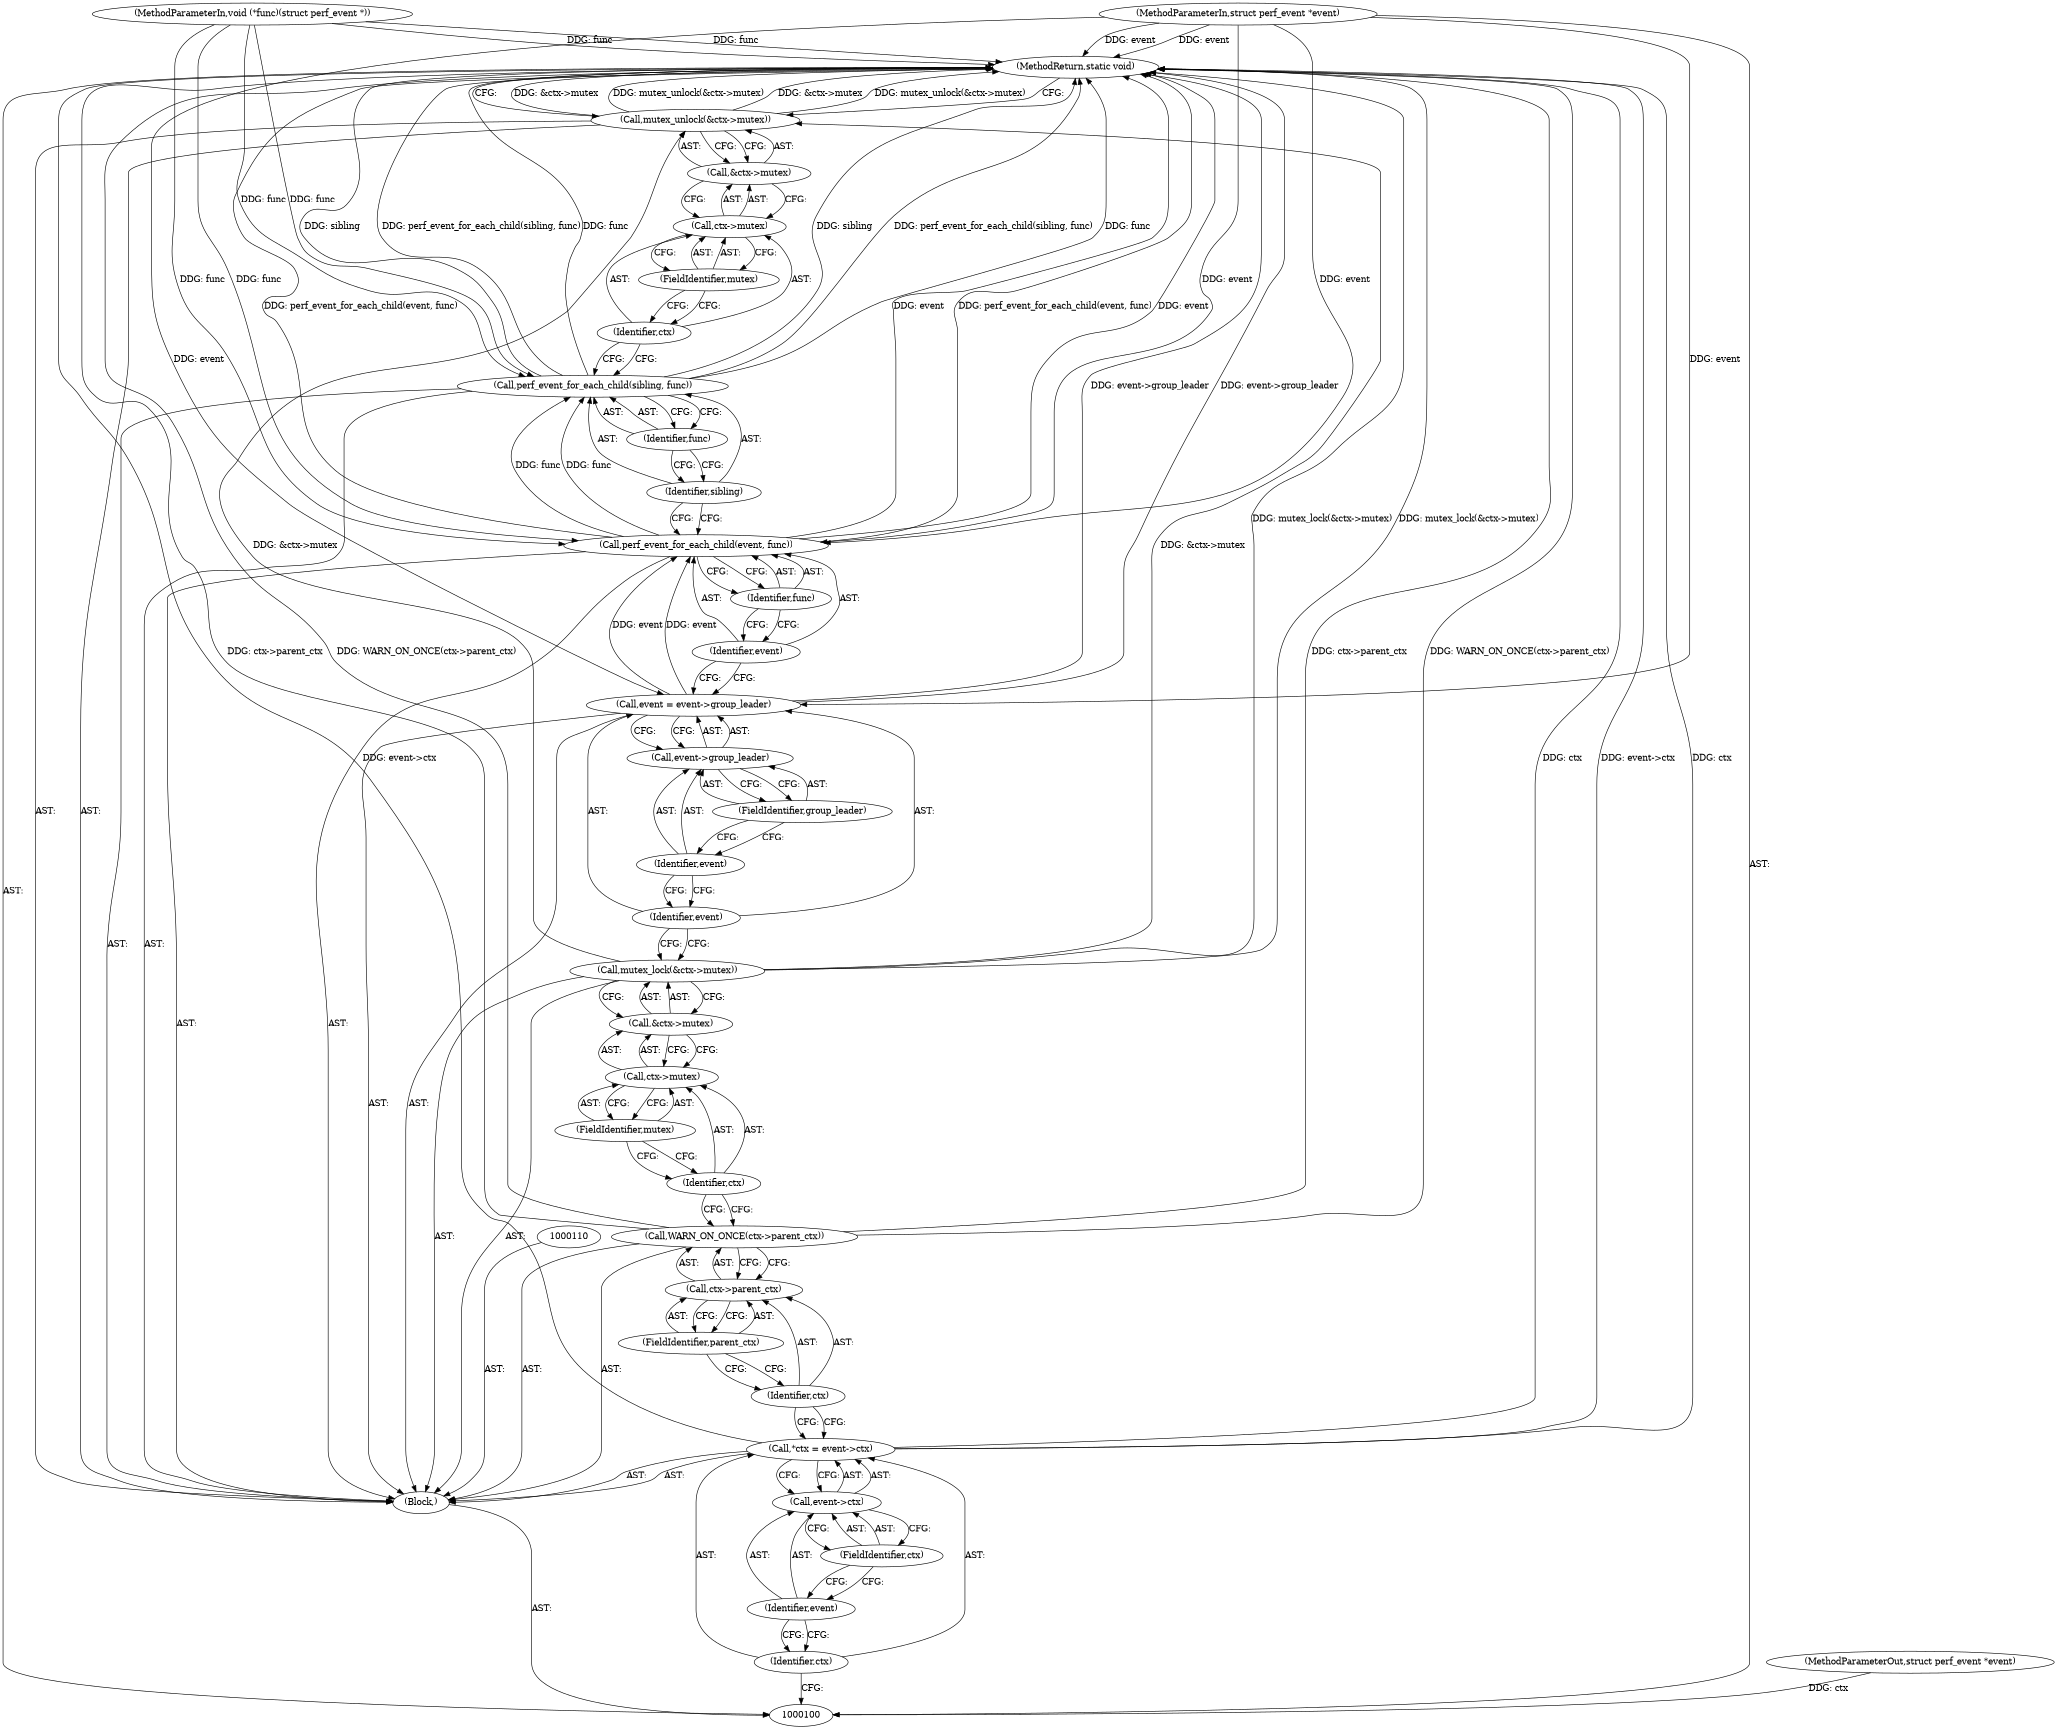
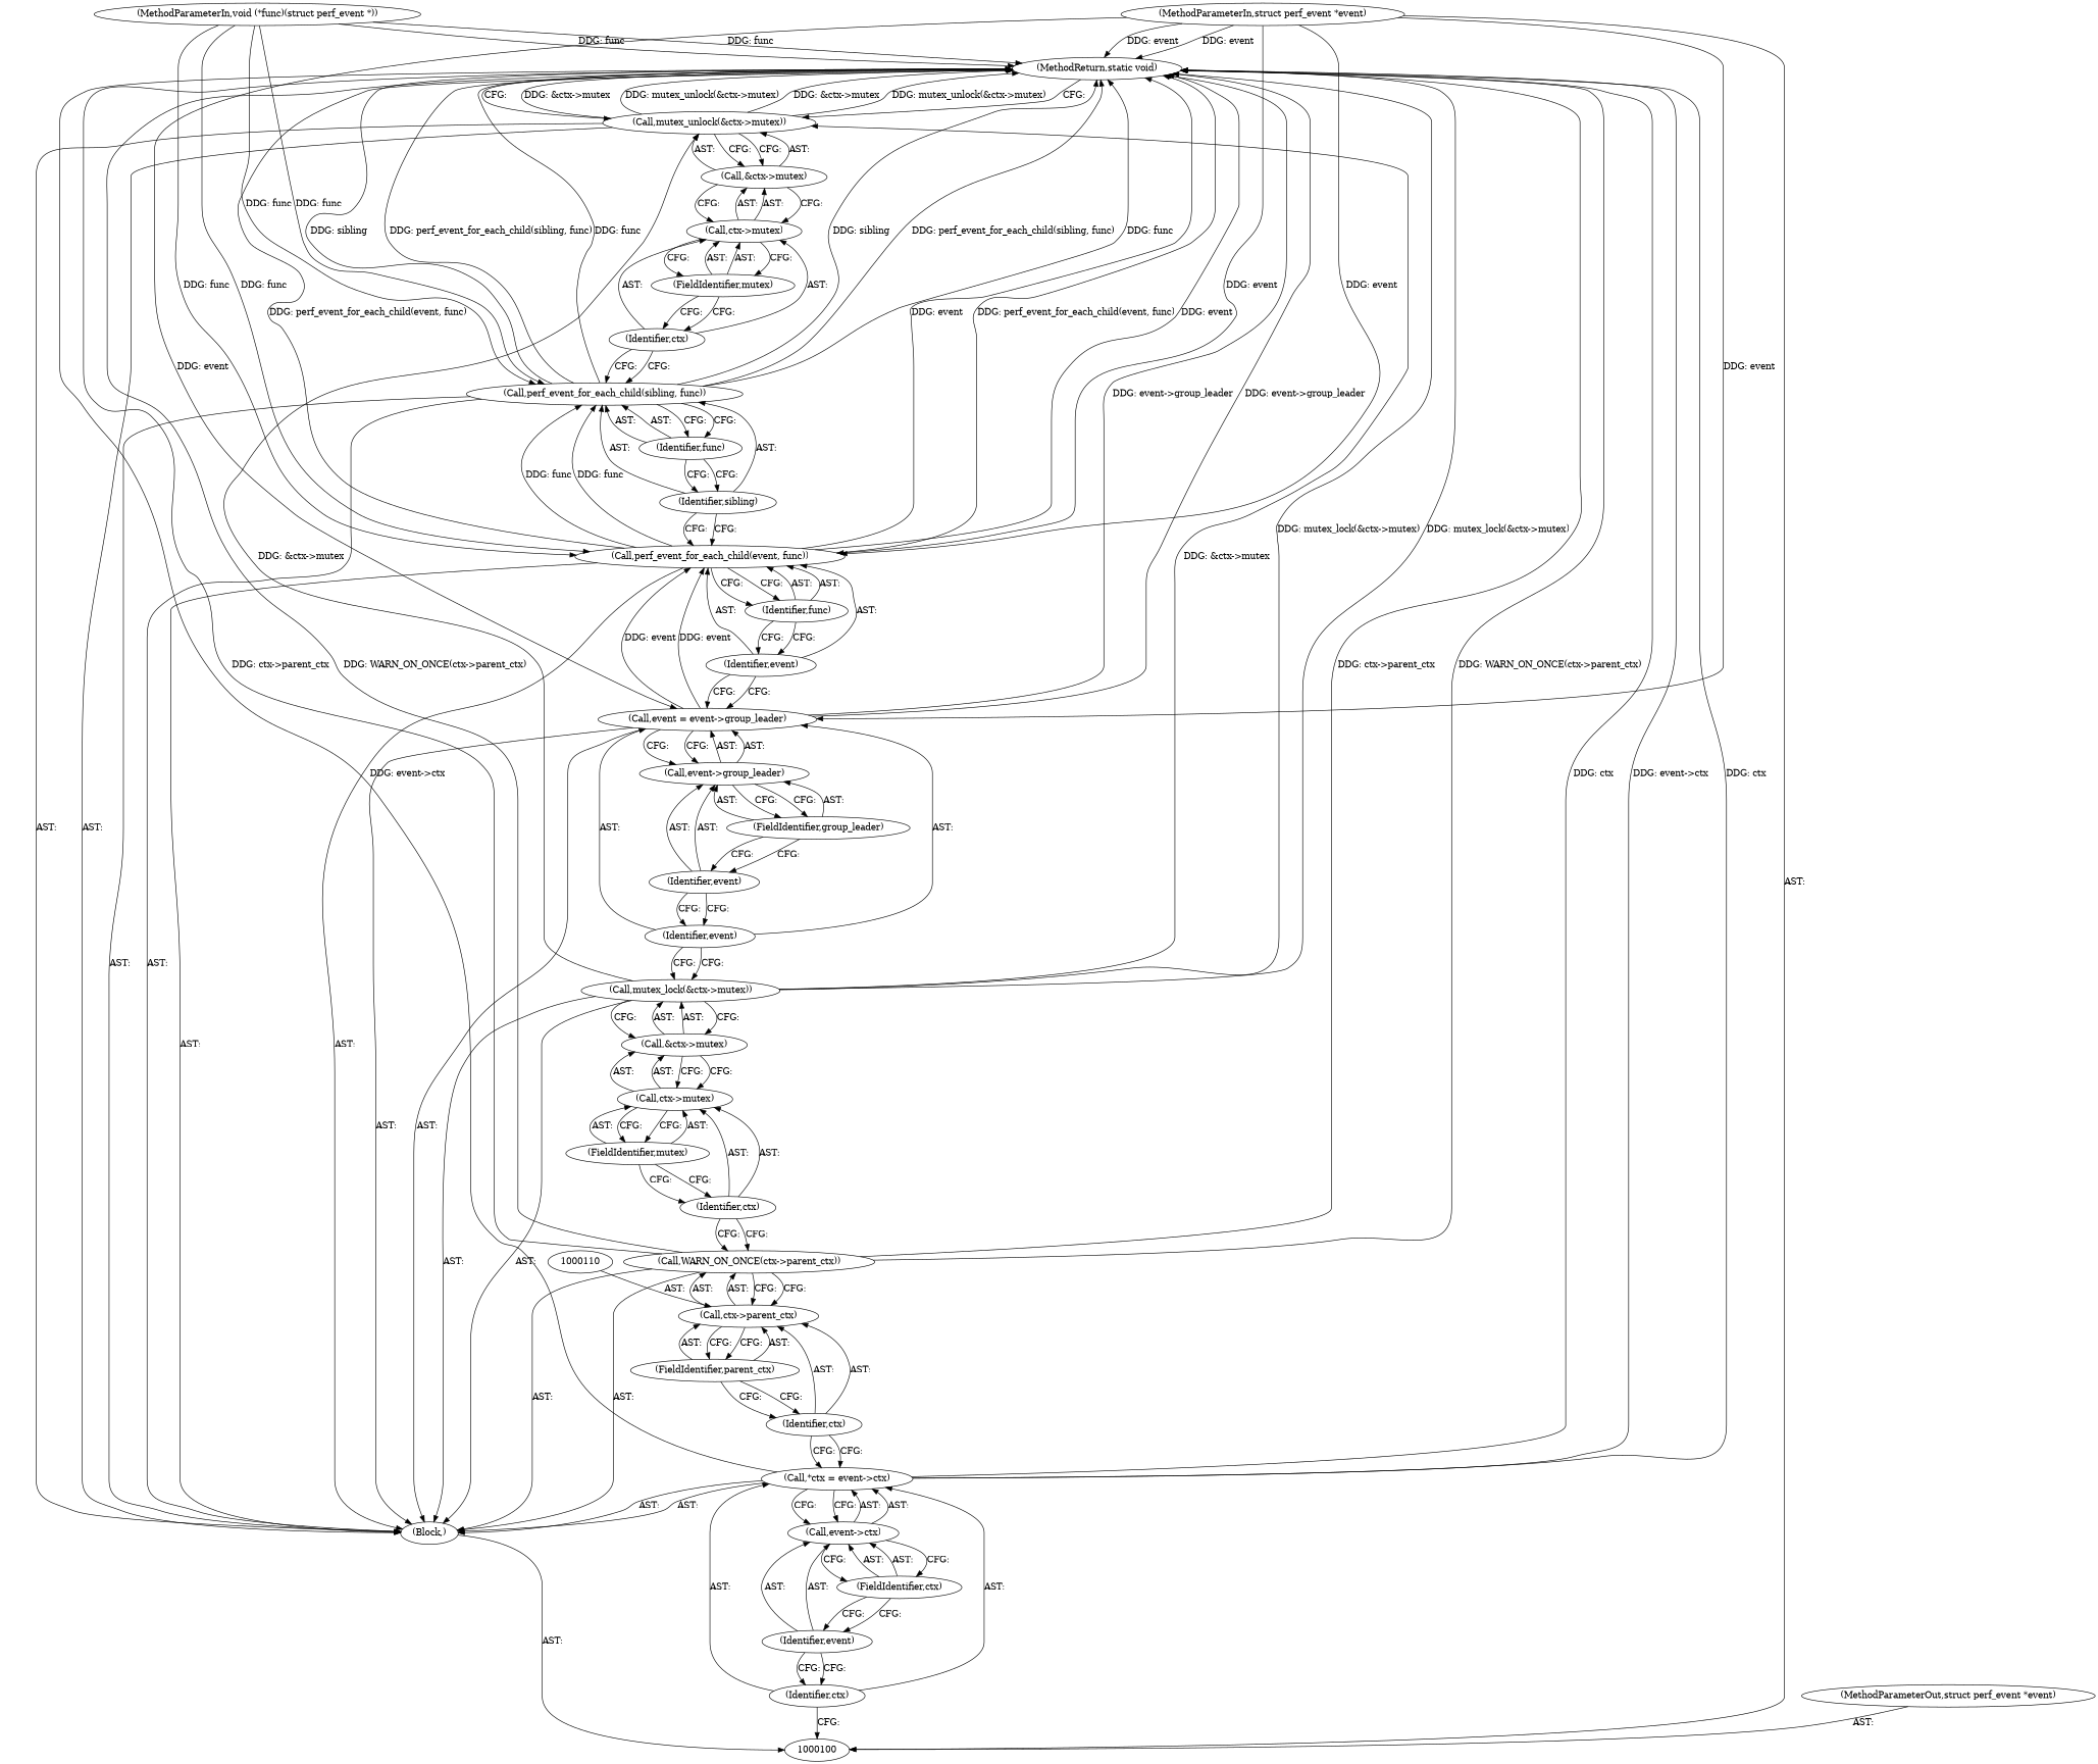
  digraph {
    n1 [label="(MethodReturn,static void)"]
    n2 [label="(Call,mutex_unlock(&ctx->mutex))"]
    1000100
    n4 [label="(Block,)"]
    n5 [label="(Call,&ctx->mutex)"]
    n6 [label="(MethodParameterIn,struct perf_event *event)"]
    n7 [label="(Call,perf_event_for_each_child(event, func))"]
    n8 [label="(Call,event = event->group_leader)"]
    n9 [label="(Identifier,func)"]
    n10 [label="(Call,perf_event_for_each_child(sibling, func))"]
    n11 [label="(Call,event->group_leader)"]
    n12 [label="(MethodParameterOut,struct perf_event *event)"]
    n13 [label="(Identifier,event)"]
    n14 [label="(Identifier,func)"]
    n15 [label="(Identifier,sibling)"]
    n16 [label="(Call,ctx->mutex)"]
    n17 [label="(FieldIdentifier,mutex)"]
    n18 [label="(Identifier,ctx)"]
    n19 [label="(MethodParameterIn,void (*func)(struct perf_event *))"]
    n20 [label="(Call,*ctx = event->ctx)"]
    n21 [label="(Call,event->ctx)"]
    n22 [label="(FieldIdentifier,ctx)"]
    n23 [label="(Identifier,ctx)"]
    n24 [label="(Identifier,event)"]
    n25 [label="(Call,WARN_ON_ONCE(ctx->parent_ctx))"]
    n26 [label="(Call,ctx->parent_ctx)"]
    n27 [label="(FieldIdentifier,parent_ctx)"]
    n28 [label="(Identifier,ctx)"]
    n29 [label="(Call,mutex_lock(&ctx->mutex))"]
    n30 [label="(Call,&ctx->mutex)"]
    n31 [label="(Call,ctx->mutex)"]
    n32 [label="(FieldIdentifier,mutex)"]
    n33 [label="(Identifier,ctx)"]
    n34 [label="(FieldIdentifier,group_leader)"]
    n35 [label="(Identifier,event)"]
    n36 [label="(Identifier,event)"]
    1000110
    n1 -> n2 [label="CFG: "]
    n1 -> n2 [label="CFG: "]
-   n1 -> 1000100 [label="AST: "]
    n2 -> n1 [label="DDG: &ctx->mutex"]
    n2 -> n1 [label="DDG: mutex_unlock(&ctx->mutex)"]
    n2 -> n1 [label="DDG: &ctx->mutex"]
    n2 -> n1 [label="DDG: mutex_unlock(&ctx->mutex)"]
    n2 -> n4 [label="AST: "]
    n2 -> n4 [label="AST: "]
    n2 -> n5 [label="CFG: "]
    n2 -> n5 [label="CFG: "]
    n4 -> 1000100 [label="AST: "]
    n5 -> n2 [label="AST: "]
    n5 -> n2 [label="AST: "]
    n5 -> n16 [label="CFG: "]
    n5 -> n16 [label="CFG: "]
    n6 -> n1 [label="DDG: event"]
    n6 -> n1 [label="DDG: event"]
    n6 -> 1000100 [label="AST: "]
    n6 -> n7 [label="DDG: event"]
    n6 -> n7 [label="DDG: event"]
    n6 -> n8 [label="DDG: event"]
    n6 -> n8 [label="DDG: event"]
    n7 -> n1 [label="DDG: perf_event_for_each_child(event, func)"]
    n7 -> n1 [label="DDG: event"]
    n7 -> n1 [label="DDG: perf_event_for_each_child(event, func)"]
    n7 -> n1 [label="DDG: event"]
    n7 -> n4 [label="AST: "]
    n7 -> n4 [label="AST: "]
    n7 -> n9 [label="CFG: "]
    n7 -> n9 [label="CFG: "]
    n7 -> n10 [label="DDG: func"]
    n7 -> n10 [label="DDG: func"]
    n8 -> n1 [label="DDG: event->group_leader"]
    n8 -> n1 [label="DDG: event->group_leader"]
    n8 -> n4 [label="AST: "]
    n8 -> n4 [label="AST: "]
    n8 -> n7 [label="DDG: event"]
    n8 -> n7 [label="DDG: event"]
    n8 -> n11 [label="CFG: "]
    n8 -> n11 [label="CFG: "]
    n9 -> n7 [label="AST: "]
    n9 -> n7 [label="AST: "]
    n9 -> n13 [label="CFG: "]
    n9 -> n13 [label="CFG: "]
    n10 -> n1 [label="DDG: sibling"]
    n10 -> n1 [label="DDG: perf_event_for_each_child(sibling, func)"]
    n10 -> n1 [label="DDG: func"]
    n10 -> n1 [label="DDG: sibling"]
    n10 -> n1 [label="DDG: perf_event_for_each_child(sibling, func)"]
    n10 -> n1 [label="DDG: func"]
    n10 -> n4 [label="AST: "]
    n10 -> n4 [label="AST: "]
    n10 -> n14 [label="CFG: "]
    n10 -> n14 [label="CFG: "]
    n11 -> n8 [label="AST: "]
    n11 -> n8 [label="AST: "]
    n11 -> n34 [label="CFG: "]
    n11 -> n34 [label="CFG: "]
-   n12 -> 1000100 [label="DDG: ctx"]
+   n12 -> 1000100 [label="AST: "]
    n13 -> n7 [label="AST: "]
    n13 -> n7 [label="AST: "]
    n13 -> n8 [label="CFG: "]
    n13 -> n8 [label="CFG: "]
    n14 -> n10 [label="AST: "]
    n14 -> n10 [label="AST: "]
    n14 -> n15 [label="CFG: "]
    n14 -> n15 [label="CFG: "]
    n15 -> n7 [label="CFG: "]
    n15 -> n7 [label="CFG: "]
    n15 -> n10 [label="AST: "]
    n15 -> n10 [label="AST: "]
    n16 -> n5 [label="AST: "]
    n16 -> n5 [label="AST: "]
    n16 -> n17 [label="CFG: "]
    n16 -> n17 [label="CFG: "]
    n17 -> n16 [label="AST: "]
    n17 -> n16 [label="AST: "]
    n17 -> n18 [label="CFG: "]
    n17 -> n18 [label="CFG: "]
    n18 -> n10 [label="CFG: "]
    n18 -> n10 [label="CFG: "]
    n18 -> n16 [label="AST: "]
    n18 -> n16 [label="AST: "]
    n19 -> n1 [label="DDG: func"]
    n19 -> n1 [label="DDG: func"]
    n19 -> n7 [label="DDG: func"]
    n19 -> n7 [label="DDG: func"]
    n19 -> n10 [label="DDG: func"]
    n19 -> n10 [label="DDG: func"]
    n20 -> n1 [label="DDG: event->ctx"]
    n20 -> n1 [label="DDG: ctx"]
    n20 -> n1 [label="DDG: event->ctx"]
    n20 -> n1 [label="DDG: ctx"]
    n20 -> n4 [label="AST: "]
    n20 -> n4 [label="AST: "]
    n20 -> n21 [label="CFG: "]
    n20 -> n21 [label="CFG: "]
    n21 -> n20 [label="AST: "]
    n21 -> n20 [label="AST: "]
    n21 -> n22 [label="CFG: "]
    n21 -> n22 [label="CFG: "]
    n22 -> n21 [label="AST: "]
    n22 -> n21 [label="AST: "]
    n22 -> n24 [label="CFG: "]
    n22 -> n24 [label="CFG: "]
    n23 -> 1000100 [label="CFG: "]
    n23 -> n20 [label="AST: "]
    n23 -> n20 [label="AST: "]
    n24 -> n21 [label="AST: "]
    n24 -> n21 [label="AST: "]
    n24 -> n23 [label="CFG: "]
    n24 -> n23 [label="CFG: "]
    n25 -> n1 [label="DDG: WARN_ON_ONCE(ctx->parent_ctx)"]
    n25 -> n1 [label="DDG: ctx->parent_ctx"]
    n25 -> n1 [label="DDG: WARN_ON_ONCE(ctx->parent_ctx)"]
    n25 -> n1 [label="DDG: ctx->parent_ctx"]
    n25 -> n4 [label="AST: "]
    n25 -> n4 [label="AST: "]
    n25 -> n26 [label="CFG: "]
    n25 -> n26 [label="CFG: "]
    n26 -> n25 [label="AST: "]
    n26 -> n25 [label="AST: "]
    n26 -> n27 [label="CFG: "]
    n26 -> n27 [label="CFG: "]
    n27 -> n26 [label="AST: "]
    n27 -> n26 [label="AST: "]
    n27 -> n28 [label="CFG: "]
    n27 -> n28 [label="CFG: "]
    n28 -> n20 [label="CFG: "]
    n28 -> n20 [label="CFG: "]
    n28 -> n26 [label="AST: "]
    n28 -> n26 [label="AST: "]
    n29 -> n1 [label="DDG: mutex_lock(&ctx->mutex)"]
    n29 -> n1 [label="DDG: mutex_lock(&ctx->mutex)"]
    n29 -> n2 [label="DDG: &ctx->mutex"]
    n29 -> n2 [label="DDG: &ctx->mutex"]
    n29 -> n4 [label="AST: "]
    n29 -> n4 [label="AST: "]
    n29 -> n30 [label="CFG: "]
    n29 -> n30 [label="CFG: "]
    n30 -> n29 [label="AST: "]
    n30 -> n29 [label="AST: "]
    n30 -> n31 [label="CFG: "]
    n30 -> n31 [label="CFG: "]
    n31 -> n30 [label="AST: "]
    n31 -> n30 [label="AST: "]
    n31 -> n32 [label="CFG: "]
    n31 -> n32 [label="CFG: "]
    n32 -> n31 [label="AST: "]
    n32 -> n31 [label="AST: "]
    n32 -> n33 [label="CFG: "]
    n32 -> n33 [label="CFG: "]
    n33 -> n25 [label="CFG: "]
    n33 -> n25 [label="CFG: "]
    n33 -> n31 [label="AST: "]
    n33 -> n31 [label="AST: "]
    n34 -> n11 [label="AST: "]
    n34 -> n11 [label="AST: "]
    n34 -> n35 [label="CFG: "]
    n34 -> n35 [label="CFG: "]
    n35 -> n11 [label="AST: "]
    n35 -> n11 [label="AST: "]
    n35 -> n36 [label="CFG: "]
    n35 -> n36 [label="CFG: "]
    n36 -> n8 [label="AST: "]
    n36 -> n8 [label="AST: "]
    n36 -> n29 [label="CFG: "]
    n36 -> n29 [label="CFG: "]
-   1000110 -> n4 [label="AST: "]
+   1000110 -> n26 [label="AST: "]
  }
